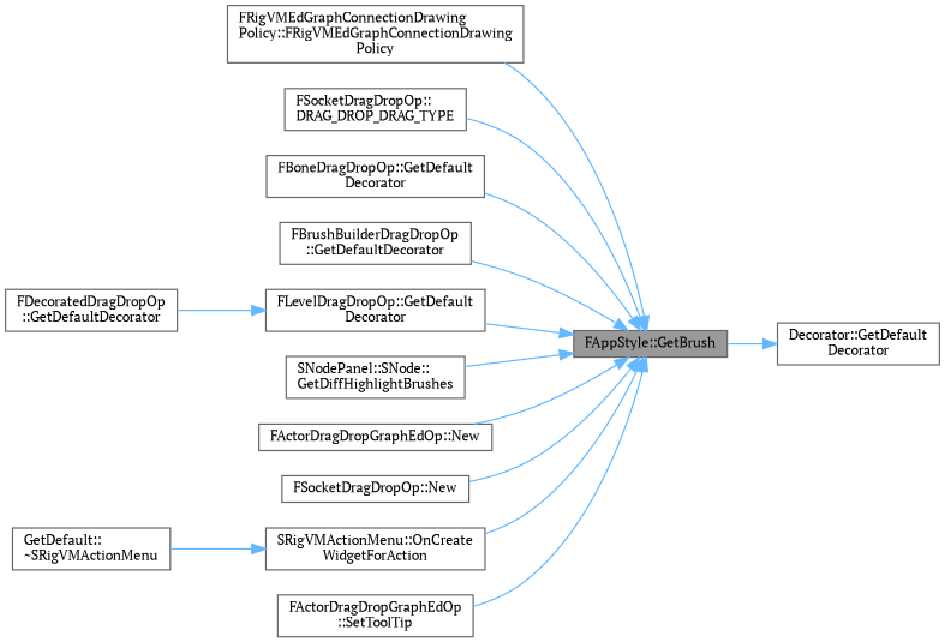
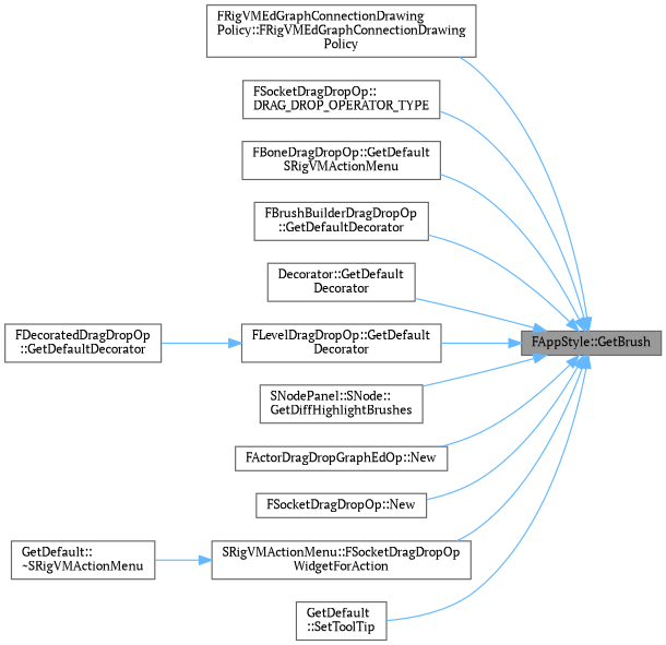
  digraph {
    fontname="PT Serif"
    rankdir=RL
    node [color=grey40 fillcolor=white fontname="PT Serif" fontsize=10 shape=box style=filled]
    edge [color=steelblue1 dir=back fontname="PT Serif" fontsize=10 labelfontname=Helvetica labelfontsize=10 style=solid]
    n1 [color=gray40 fillcolor=grey60 fontcolor=black height=0.2 label="FAppStyle::GetBrush" width=0.4]
    n2 [height=0.2 label="FRigVMEdGraphConnectionDrawing\lPolicy::FRigVMEdGraphConnectionDrawing\lPolicy" width=0.4]
-   n3 [height=0.2 label="FSocketDragDropOp::\lDRAG_DROP_DRAG_TYPE" width=0.4]
-   n4 [height=0.2 label="FBoneDragDropOp::GetDefault\lDecorator" width=0.4]
+   n3 [height=0.2 label="FSocketDragDropOp::\lDRAG_DROP_OPERATOR_TYPE" width=0.4]
+   n4 [height=0.2 label="FBoneDragDropOp::GetDefault\lSRigVMActionMenu" width=0.4]
    n5 [height=0.2 label="FBrushBuilderDragDropOp\l::GetDefaultDecorator" width=0.4]
    n6 [height=0.2 label="Decorator::GetDefault\lDecorator" width=0.4]
    n7 [height=0.2 label="FLevelDragDropOp::GetDefault\lDecorator" width=0.4]
    n8 [height=0.2 label="SNodePanel::SNode::\lGetDiffHighlightBrushes" width=0.4]
    n9 [height=0.2 label="FActorDragDropGraphEdOp::New" width=0.4]
    n10 [height=0.2 label="FSocketDragDropOp::New" width=0.4]
-   n11 [height=0.2 label="SRigVMActionMenu::OnCreate\lWidgetForAction" width=0.4]
-   n12 [height=0.2 label="FActorDragDropGraphEdOp\l::SetToolTip" width=0.4]
+   n11 [height=0.2 label="SRigVMActionMenu::FSocketDragDropOp\lWidgetForAction" width=0.4]
+   n12 [height=0.2 label="GetDefault\l::SetToolTip" width=0.4]
    n13 [height=0.2 label="FDecoratedDragDropOp\l::GetDefaultDecorator" width=0.4]
    n14 [height=0.2 label="GetDefault::\l~SRigVMActionMenu" width=0.4]
    n1 -> n2
    n1 -> n3
    n1 -> n4
    n1 -> n5
-   n6 -> n1
+   n1 -> n6
    n1 -> n7
    n1 -> n8
    n1 -> n9
    n1 -> n10
    n1 -> n11
    n1 -> n12
    n7 -> n13
    n11 -> n14
  }
